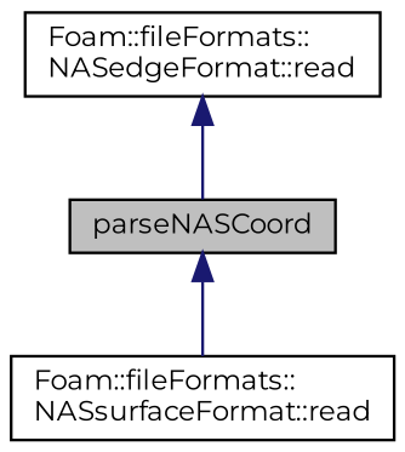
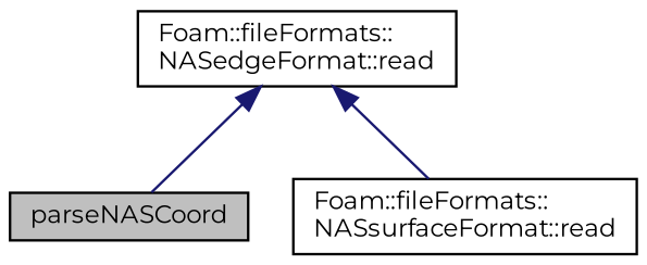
  digraph {
    fontname=Montserrat
    rankdir=TB
    node [color=black fontname=Montserrat fontsize=10 shape=record]
    edge [color=midnightblue dir=back fontname=Montserrat fontsize=10 labelfontname=Helvetica labelfontsize=10 style=solid]
    n1 [fillcolor=grey75 fontcolor=black height=0.2 label=parseNASCoord style=filled width=0.4]
    n2 [height=0.2 label="Foam::fileFormats::\lNASsurfaceFormat::read" width=0.4]
    n3 [height=0.2 label="Foam::fileFormats::\lNASedgeFormat::read" width=0.4]
-   n1 -> n2
+   n3 -> n2
    n3 -> n1
  }
